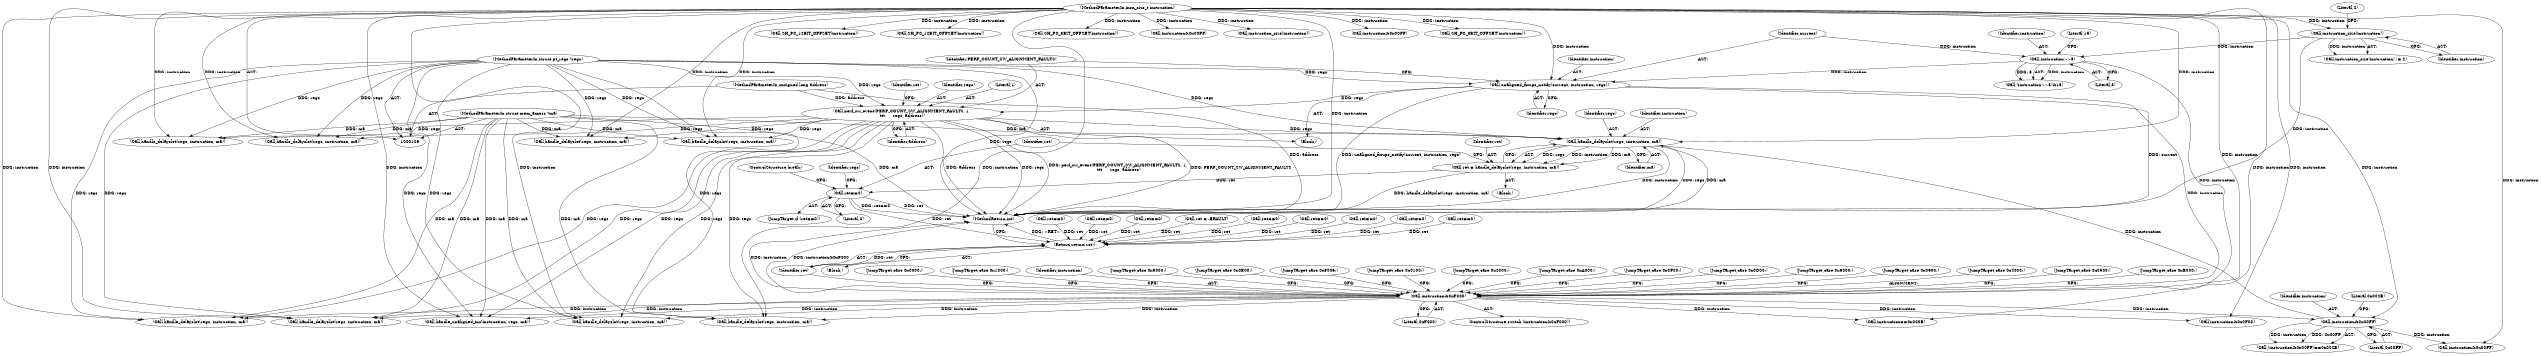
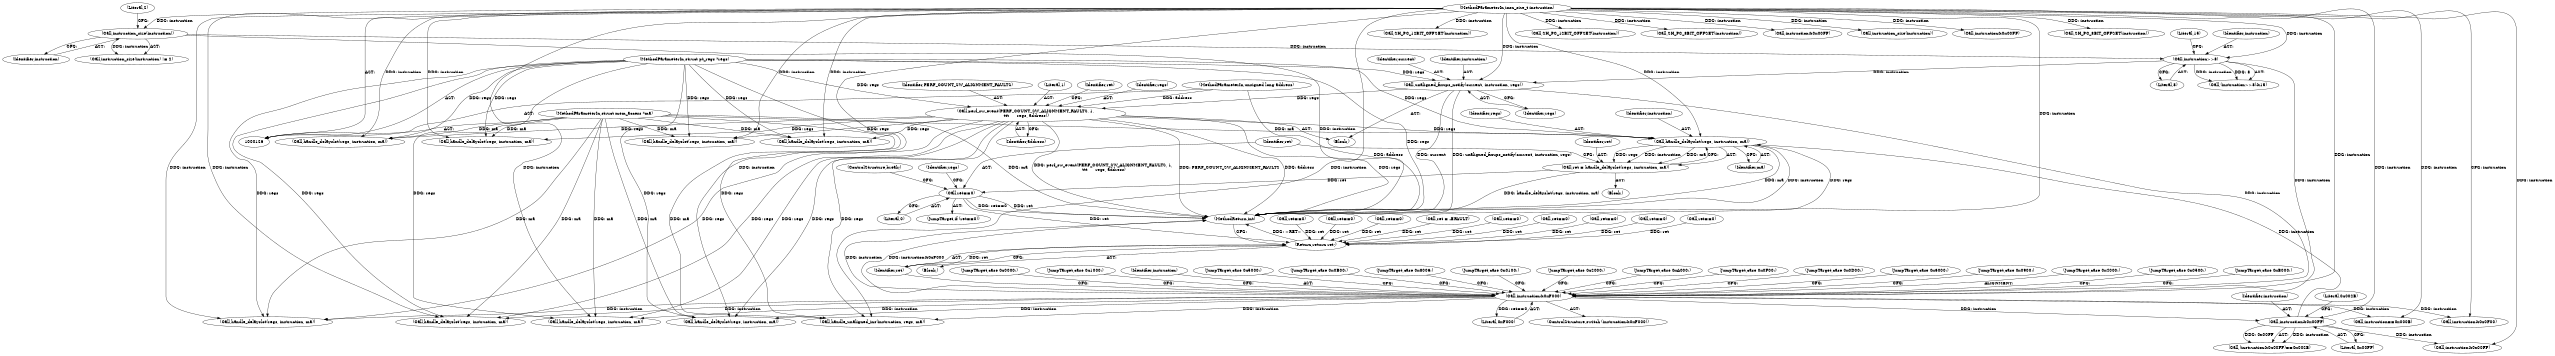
  digraph {
    n1 [label="(Call,handle_delayslot(regs, instruction, ma))"]
    n2 [label="(Call,ret = handle_delayslot(regs, instruction, ma))"]
    n3 [label="(Identifier,ma)"]
    n4 [label="(MethodReturn,int)"]
    n5 [label="(Call,ret==0)"]
    n6 [label="(Block,)"]
    n7 [label="(Return,return ret;)"]
    n8 [label="(Call,perf_sw_event(PERF_COUNT_SW_ALIGNMENT_FAULTS, 1,\n \t\t\t      regs, address))"]
    n9 [label="(Call,handle_delayslot(regs, instruction, ma))"]
    n10 [label="(Call,handle_delayslot(regs, instruction, ma))"]
    n11 [label="(Call,handle_delayslot(regs, instruction, ma))"]
    n12 [label="(Call,handle_delayslot(regs, instruction, ma))"]
    n13 [label="(Call,handle_delayslot(regs, instruction, ma))"]
    n14 [label="(Identifier,address)"]
    n15 [label="(Call,handle_delayslot(regs, instruction, ma))"]
    n16 [label="(Call,handle_delayslot(regs, instruction, ma))"]
    n17 [label="(Block,)"]
    n18 [label="(Call,handle_unaligned_ins(instruction, regs, ma))"]
    n19 [label="(Call,handle_delayslot(regs, instruction, ma))"]
    n20 [label="(Call,unaligned_fixups_notify(current, instruction, regs))"]
    n21 [label="(Call,instruction&0xF000)"]
    n22 [label="(Identifier,regs)"]
    n23 [label="(Call,instruction&0x00FF)"]
    n24 [label="(Call,instruction==0x000B)"]
    n25 [label="(Call,instruction&0x0F00)"]
    n26 [label="(ControlStructure,switch (instruction&0xF000))"]
    n27 [label="(Literal,0xF000)"]
    n28 [label="(Call,instruction>>8)"]
    n29 [label="(Literal,8)"]
    n30 [label="(Call,(instruction>>8)&15)"]
    n31 [label="(Call,instruction_size(instruction))"]
    n32 [label="(Call,instruction_size(instruction) != 2)"]
    n33 [label="(Identifier,instruction)"]
    n34 [label="(MethodParameterIn,insn_size_t instruction)"]
    n35 [label="(Call,instruction&0x00FF)"]
    n36 [label="(Call,SH_PC_12BIT_OFFSET(instruction))"]
    n37 [label="(Call,SH_PC_12BIT_OFFSET(instruction))"]
    n38 [label="(Call,SH_PC_8BIT_OFFSET(instruction))"]
    n39 [label="(Call,instruction&0x00FF)"]
    n40 [label="(Call,instruction_size(instruction))"]
    n41 [label="(Call,instruction&0x00FF)"]
    n42 [label="(Call,SH_PC_8BIT_OFFSET(instruction))"]
    1000126
    n44 [label="(Literal,0x00FF)"]
    n45 [label="(Call,(instruction&0x00FF)==0x002B)"]
    n46 [label="(MethodParameterIn,struct pt_regs *regs)"]
    n47 [label="(MethodParameterIn,unsigned long address)"]
    n48 [label="(MethodParameterIn,struct mem_access *ma)"]
    n49 [label="(JumpTarget,if (ret==0))"]
    n50 [label="(Literal,0)"]
    n51 [label="(Block,)"]
    n52 [label="(Identifier,ret)"]
    n53 [label="(JumpTarget,case 0x0000:)"]
    n54 [label="(Identifier,regs)"]
    n55 [label="(Literal,2)"]
    n56 [label="(ControlStructure,break;)"]
    n57 [label="(JumpTarget,case 0x1000:)"]
    n58 [label="(Identifier,instruction)"]
    n59 [label="(Literal,15)"]
    n60 [label="(Identifier,regs)"]
    n61 [label="(JumpTarget,case 0x5000:)"]
    n62 [label="(Identifier,ret)"]
    n63 [label="(Call,ret==0)"]
    n64 [label="(JumpTarget,case 0x0B00:)"]
    n65 [label="(Literal,0x002B)"]
    n66 [label="(JumpTarget,case 0x8006:)"]
    n67 [label="(Call,ret==0)"]
    n68 [label="(Identifier,current)"]
    n69 [label="(Identifier,instruction)"]
    n70 [label="(Call,ret==0)"]
    n71 [label="(JumpTarget,case 0x0100:)"]
    n72 [label="(JumpTarget,case 0x2000:)"]
    n73 [label="(Call,ret = -EFAULT)"]
    n74 [label="(JumpTarget,case 0xA000:)"]
    n75 [label="(Identifier,instruction)"]
    n76 [label="(Identifier,instruction)"]
    n77 [label="(JumpTarget,case 0x0F00:)"]
    n78 [label="(JumpTarget,case 0x0D00:)"]
    n79 [label="(Call,ret==0)"]
    n80 [label="(Identifier,ret)"]
    n81 [label="(JumpTarget,case 0x6000:)"]
    n82 [label="(Identifier,PERF_COUNT_SW_ALIGNMENT_FAULTS)"]
    n83 [label="(Identifier,instruction)"]
    n84 [label="(Call,ret==0)"]
    n85 [label="(JumpTarget,case 0x0900:)"]
    n86 [label="(Call,ret==0)"]
    n87 [label="(Identifier,regs)"]
    n88 [label="(Literal,1)"]
    n89 [label="(Call,ret==0)"]
    n90 [label="(JumpTarget,case 0x4000:)"]
    n91 [label="(JumpTarget,case 0x0500:)"]
    n92 [label="(JumpTarget,case 0xB000:)"]
    n93 [label="(Call,ret==0)"]
    n94 [label="(Identifier,ret)"]
    n1 -> n2 [label="AST: "]
    n1 -> n2 [label="DDG: regs"]
    n1 -> n2 [label="DDG: instruction"]
    n1 -> n2 [label="DDG: ma"]
    n1 -> n3 [label="CFG: "]
    n1 -> n4 [label="DDG: regs"]
    n1 -> n4 [label="DDG: ma"]
    n1 -> n4 [label="DDG: instruction"]
    n2 -> n1 [label="CFG: "]
    n2 -> n4 [label="DDG: handle_delayslot(regs, instruction, ma)"]
    n2 -> n5 [label="DDG: ret"]
    n2 -> n6 [label="AST: "]
    n3 -> n1 [label="AST: "]
    n4 -> n7 [label="CFG: "]
    n5 -> n4 [label="DDG: ret==0"]
    n5 -> n4 [label="DDG: ret"]
    n5 -> n7 [label="DDG: ret"]
    n5 -> n49 [label="AST: "]
    n5 -> n50 [label="CFG: "]
    n7 -> n4 [label="DDG: <RET>"]
    n7 -> n51 [label="AST: "]
    n7 -> n52 [label="CFG: "]
    n8 -> n1 [label="DDG: regs"]
    n8 -> n4 [label="DDG: regs"]
    n8 -> n4 [label="DDG: perf_sw_event(PERF_COUNT_SW_ALIGNMENT_FAULTS, 1,\n \t\t\t      regs, address)"]
    n8 -> n4 [label="DDG: PERF_COUNT_SW_ALIGNMENT_FAULTS"]
    n8 -> n4 [label="DDG: address"]
    n8 -> n9 [label="DDG: regs"]
    n8 -> n10 [label="DDG: regs"]
    n8 -> n11 [label="DDG: regs"]
    n8 -> n12 [label="DDG: regs"]
    n8 -> n13 [label="DDG: regs"]
    n8 -> n14 [label="CFG: "]
    n8 -> n15 [label="DDG: regs"]
    n8 -> n16 [label="DDG: regs"]
    n8 -> n17 [label="AST: "]
    n8 -> n18 [label="DDG: regs"]
    n8 -> n19 [label="DDG: regs"]
    n14 -> n8 [label="AST: "]
    n20 -> n4 [label="DDG: current"]
    n20 -> n4 [label="DDG: unaligned_fixups_notify(current, instruction, regs)"]
    n20 -> n8 [label="DDG: regs"]
    n20 -> n17 [label="AST: "]
    n20 -> n21 [label="DDG: instruction"]
    n20 -> n22 [label="CFG: "]
    n21 -> n4 [label="DDG: instruction&0xF000"]
    n21 -> n4 [label="DDG: instruction"]
    n21 -> n10 [label="DDG: instruction"]
    n21 -> n11 [label="DDG: instruction"]
    n21 -> n16 [label="DDG: instruction"]
    n21 -> n18 [label="DDG: instruction"]
    n21 -> n19 [label="DDG: instruction"]
    n21 -> n23 [label="DDG: instruction"]
    n21 -> n24 [label="DDG: instruction"]
    n21 -> n25 [label="DDG: instruction"]
    n21 -> n26 [label="AST: "]
-   n21 -> n27 [label="CFG: "]
+   n21 -> n27 [label="DDG: ret==0"]
    n22 -> n20 [label="AST: "]
    n23 -> n1 [label="DDG: instruction"]
    n23 -> n35 [label="DDG: instruction"]
    n23 -> n44 [label="CFG: "]
    n23 -> n45 [label="AST: "]
    n23 -> n45 [label="DDG: instruction"]
    n23 -> n45 [label="DDG: 0x00FF"]
    n27 -> n21 [label="AST: "]
    n28 -> n20 [label="DDG: instruction"]
    n28 -> n21 [label="DDG: instruction"]
    n28 -> n29 [label="CFG: "]
    n28 -> n30 [label="AST: "]
    n28 -> n30 [label="DDG: instruction"]
    n28 -> n30 [label="DDG: 8"]
    n29 -> n28 [label="AST: "]
    n31 -> n4 [label="DDG: instruction"]
    n31 -> n28 [label="DDG: instruction"]
    n31 -> n32 [label="AST: "]
    n31 -> n32 [label="DDG: instruction"]
    n31 -> n33 [label="CFG: "]
    n33 -> n31 [label="AST: "]
    n34 -> n1 [label="DDG: instruction"]
    n34 -> n4 [label="DDG: instruction"]
    n34 -> n9 [label="DDG: instruction"]
    n34 -> n10 [label="DDG: instruction"]
    n34 -> n11 [label="DDG: instruction"]
    n34 -> n12 [label="DDG: instruction"]
    n34 -> n13 [label="DDG: instruction"]
    n34 -> n15 [label="DDG: instruction"]
    n34 -> n16 [label="DDG: instruction"]
    n34 -> n18 [label="DDG: instruction"]
    n34 -> n19 [label="DDG: instruction"]
    n34 -> n20 [label="DDG: instruction"]
    n34 -> n21 [label="DDG: instruction"]
    n34 -> n23 [label="DDG: instruction"]
    n34 -> n24 [label="DDG: instruction"]
-   n34 -> n25 [label="DDG: instruction"]
-   n68 -> n28 [label="DDG: instruction"]
+   n34 -> n25 [label="CFG: instruction"]
+   n34 -> n28 [label="DDG: instruction"]
    n34 -> n31 [label="DDG: instruction"]
    n34 -> n35 [label="DDG: instruction"]
    n34 -> n36 [label="DDG: instruction"]
    n34 -> n37 [label="DDG: instruction"]
    n34 -> n38 [label="DDG: instruction"]
    n34 -> n39 [label="DDG: instruction"]
    n34 -> n40 [label="DDG: instruction"]
    n34 -> n41 [label="DDG: instruction"]
    n34 -> n42 [label="DDG: instruction"]
    n34 -> 1000126 [label="AST: "]
    n44 -> n23 [label="AST: "]
    n46 -> n1 [label="DDG: regs"]
    n46 -> n4 [label="DDG: regs"]
    n46 -> n8 [label="DDG: regs"]
    n46 -> n9 [label="DDG: regs"]
    n46 -> n10 [label="DDG: regs"]
    n46 -> n11 [label="DDG: regs"]
    n46 -> n12 [label="DDG: regs"]
    n46 -> n13 [label="DDG: regs"]
    n46 -> n15 [label="DDG: regs"]
    n46 -> n16 [label="DDG: regs"]
    n46 -> n18 [label="DDG: regs"]
    n46 -> n19 [label="DDG: regs"]
    n46 -> n20 [label="DDG: regs"]
    n46 -> 1000126 [label="AST: "]
    n47 -> n4 [label="DDG: address"]
    n47 -> n8 [label="DDG: address"]
    n47 -> 1000126 [label="AST: "]
    n48 -> n1 [label="DDG: ma"]
    n48 -> n4 [label="DDG: ma"]
    n48 -> n9 [label="DDG: ma"]
    n48 -> n10 [label="DDG: ma"]
    n48 -> n11 [label="DDG: ma"]
    n48 -> n12 [label="DDG: ma"]
    n48 -> n13 [label="DDG: ma"]
    n48 -> n15 [label="DDG: ma"]
    n48 -> n16 [label="DDG: ma"]
    n48 -> n18 [label="DDG: ma"]
    n48 -> n19 [label="DDG: ma"]
    n48 -> 1000126 [label="AST: "]
    n50 -> n5 [label="AST: "]
    n52 -> n7 [label="AST: "]
    n52 -> n7 [label="DDG: ret"]
    n52 -> n21 [label="CFG: "]
    n53 -> n21 [label="CFG: "]
    n54 -> n1 [label="AST: "]
    n55 -> n31 [label="CFG: "]
    n56 -> n5 [label="CFG: "]
    n57 -> n21 [label="CFG: "]
    n58 -> n21 [label="AST: "]
    n59 -> n28 [label="CFG: "]
    n60 -> n8 [label="AST: "]
    n61 -> n21 [label="CFG: "]
    n62 -> n2 [label="AST: "]
    n63 -> n7 [label="DDG: ret"]
    n64 -> n21 [label="CFG: "]
    n65 -> n23 [label="CFG: "]
    n66 -> n21 [label="CFG: "]
    n67 -> n7 [label="DDG: ret"]
    n68 -> n20 [label="AST: "]
    n69 -> n23 [label="AST: "]
    n70 -> n7 [label="DDG: ret"]
    n71 -> n21 [label="CFG: "]
    n72 -> n21 [label="CFG: "]
    n73 -> n7 [label="DDG: ret"]
    n74 -> n21 [label="CFG: "]
    n75 -> n1 [label="AST: "]
    n76 -> n20 [label="AST: "]
    n77 -> n21 [label="CFG: "]
    n78 -> n21 [label="CFG: "]
    n79 -> n7 [label="DDG: ret"]
    n80 -> n2 [label="CFG: "]
    n80 -> n5 [label="AST: "]
    n81 -> n21 [label="CFG: "]
    n82 -> n8 [label="AST: "]
-   n82 -> n20 [label="CFG: "]
    n83 -> n28 [label="AST: "]
    n84 -> n7 [label="DDG: ret"]
    n85 -> n21 [label="CFG: "]
    n86 -> n7 [label="DDG: ret"]
    n87 -> n5 [label="CFG: "]
    n88 -> n8 [label="AST: "]
    n89 -> n7 [label="DDG: ret"]
    n90 -> n21 [label="ALIGNMENT: "]
    n91 -> n21 [label="CFG: "]
    n92 -> n21 [label="CFG: "]
    n93 -> n7 [label="DDG: ret"]
    n94 -> n8 [label="CFG: "]
  }
